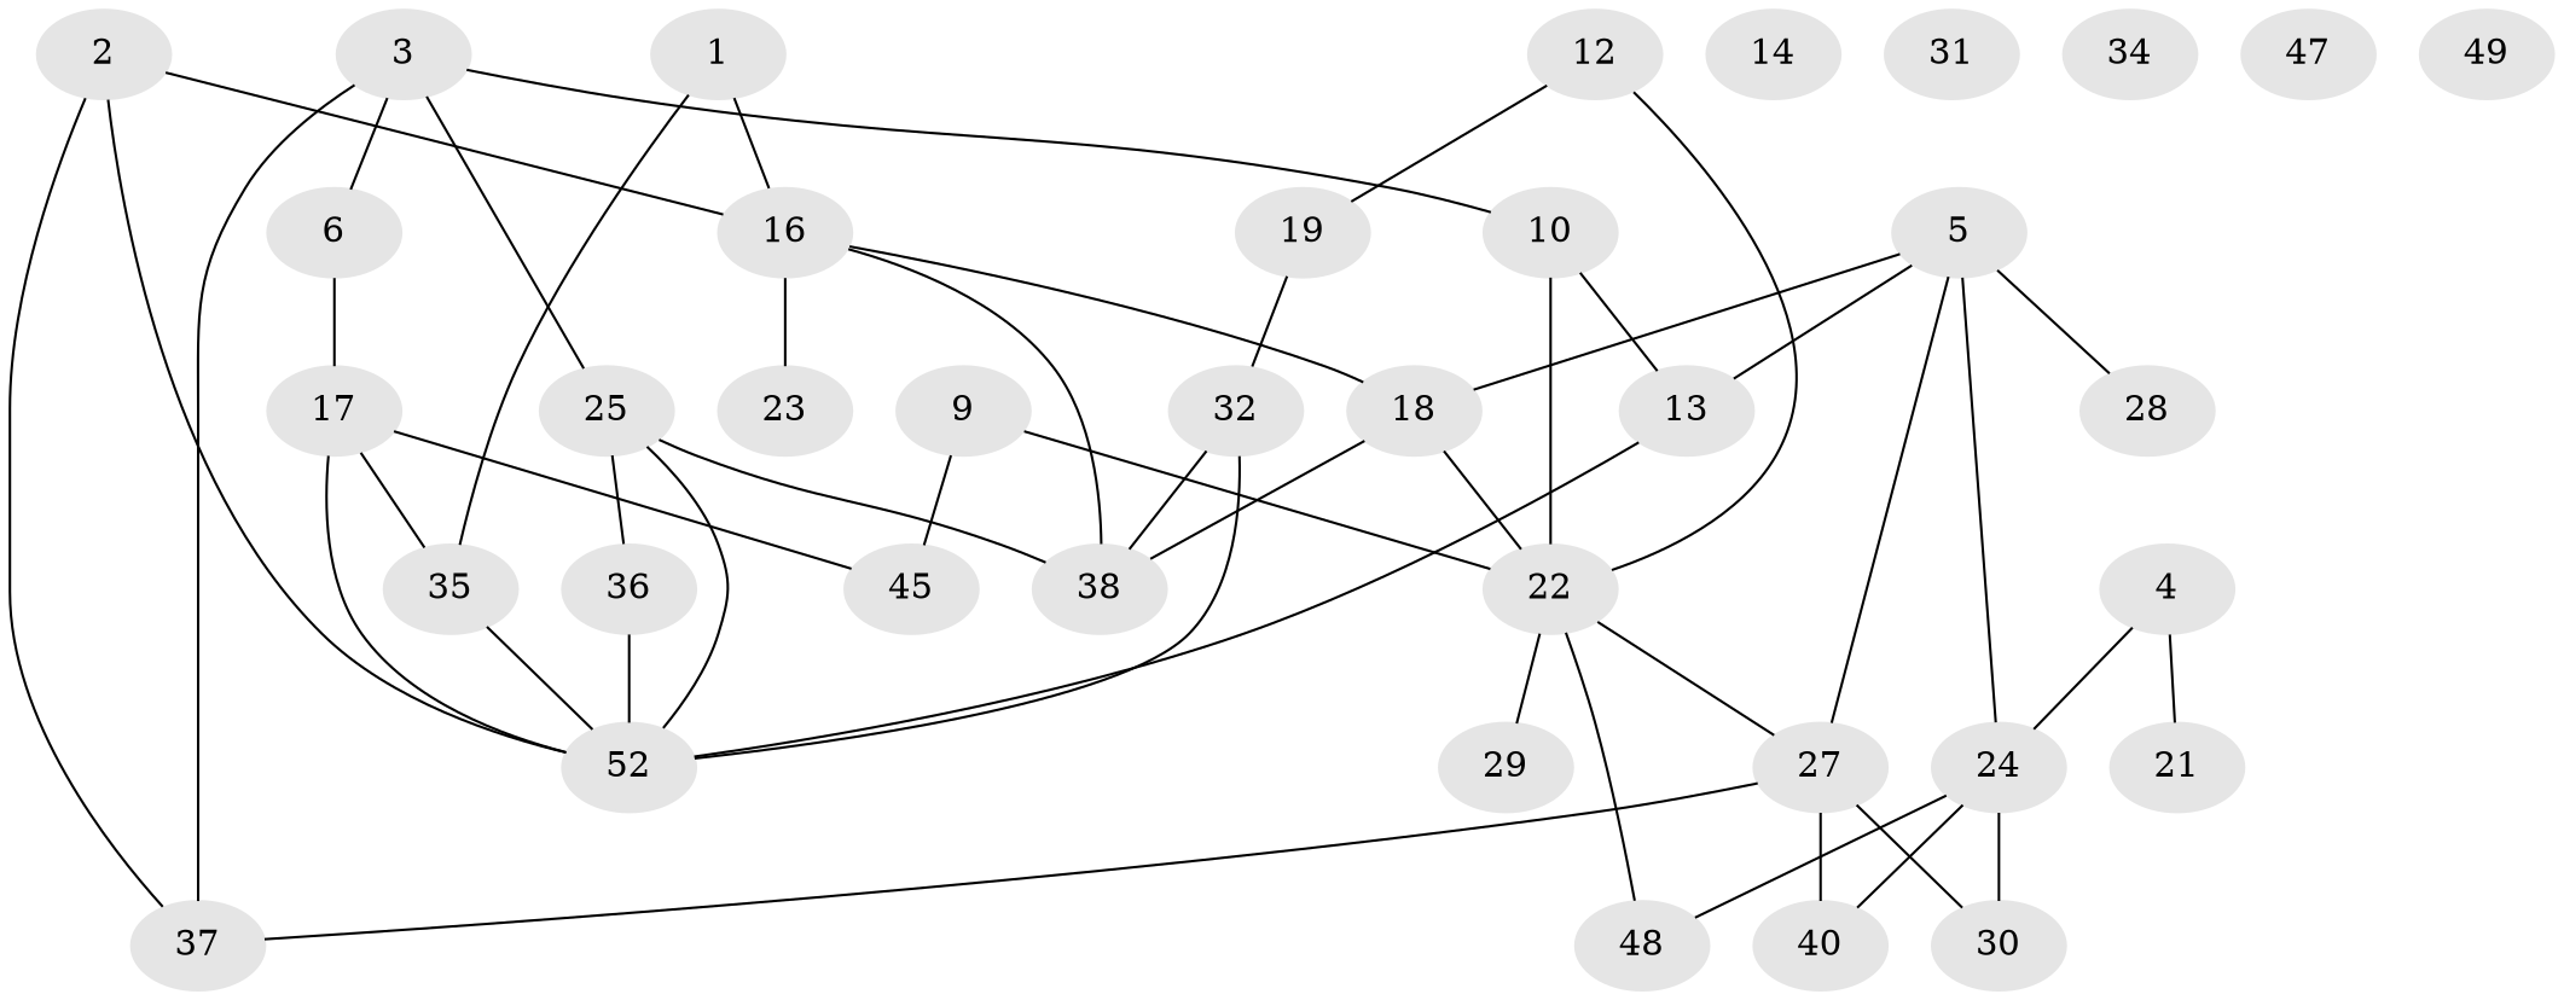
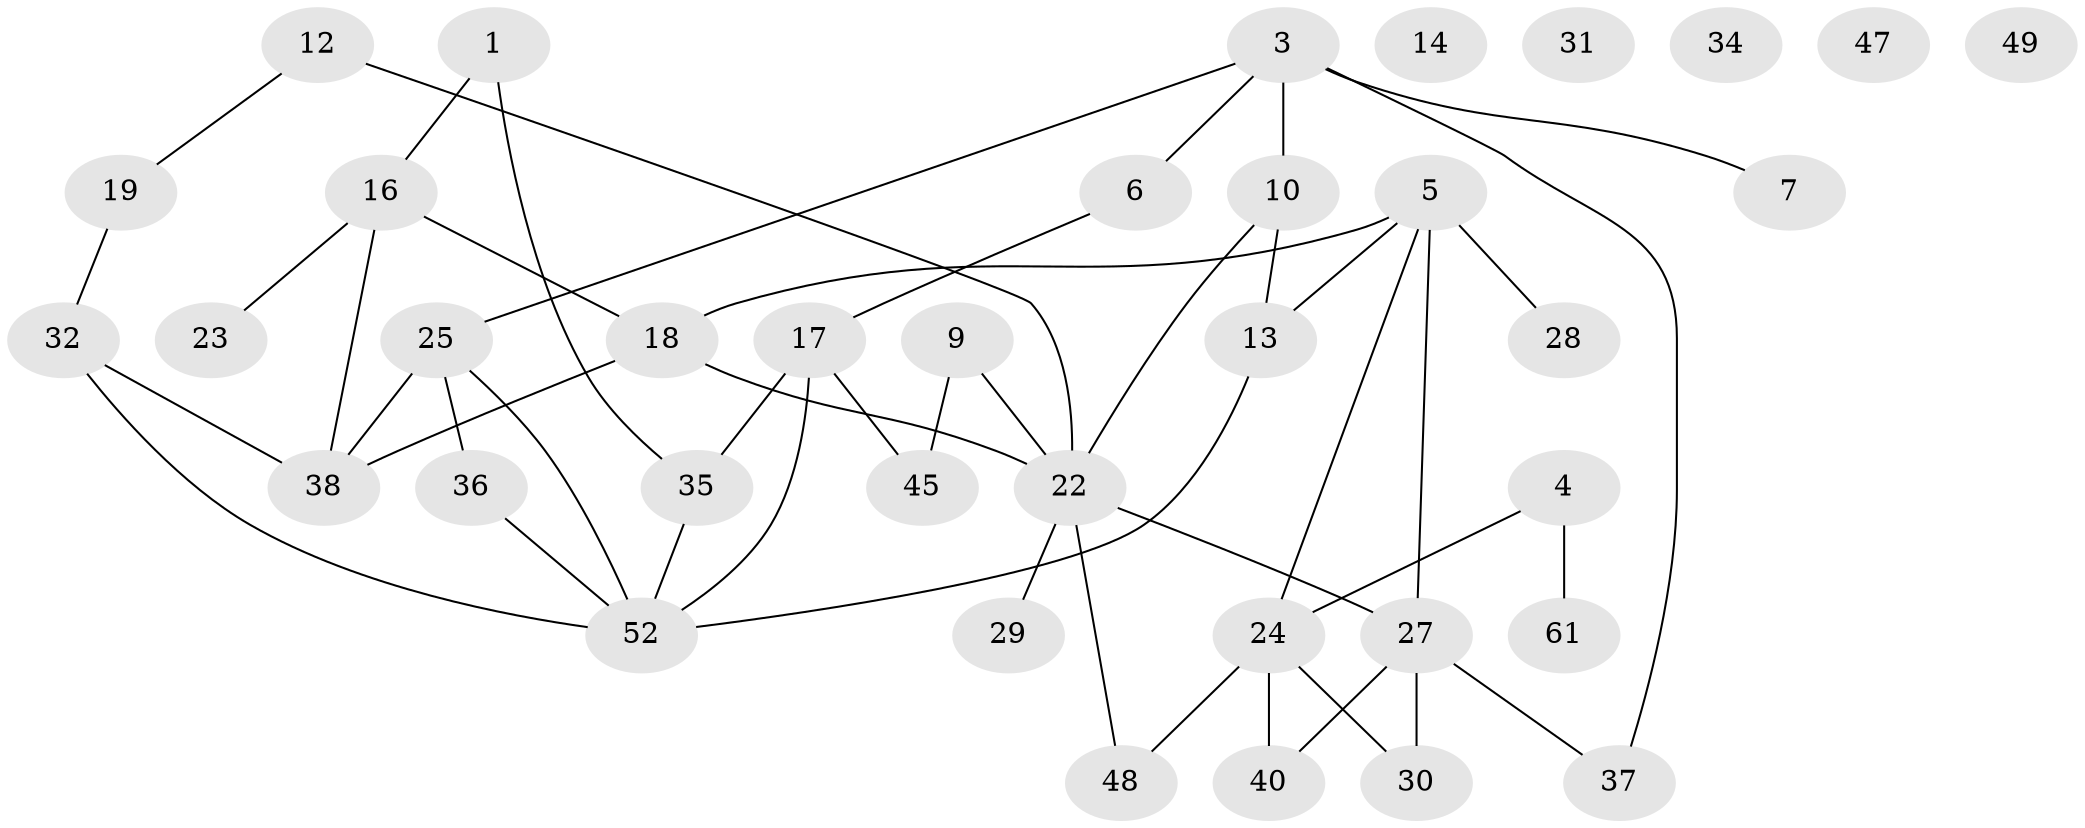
  graph {
    node [color=gray90 style=filled]
    16 [super="+42"]
    18 [super="+46"]
    23
    38 [super="+44"]
    1
    35
    17 [super="+57"]
    52 [super="+53"]
    45
-   2 [super="+8"]
    37 [super="+51"]
    3 [super="+20"]
    6
+   7 [super="+56"]
    10
    25
    13 [super="+15"]
    22 [super="+41"]
    36 [super="+54"]
    4
-   21
+   21 [label=61]
    24 [super="+50"]
    48
    30
    40
    5 [super="+39"]
    27 [super="+33"]
    28
    9 [super="+11"]
    29
    12 [super="+26"]
    19 [super="+55"]
    32 [super="+43"]
    14
    31
    34
    47
    49
    16 -- 18
    16 -- 23
    16 -- 38
    18 -- 38
    18 -- 22
    1 -- 16
    1 -- 35
    35 -- 52
    17 -- 35
    17 -- 52
    17 -- 45
-   2 -- 16
-   2 -- 52
-   2 -- 37
    3 -- 37
    3 -- 6
+   3 -- 7
    3 -- 10
    3 -- 25
    6 -- 17
    10 -- 13
    10 -- 22
    25 -- 38
    25 -- 52
    25 -- 36
    13 -- 52
    22 -- 48
    22 -- 27
    22 -- 29
    36 -- 52
    4 -- 21
    4 -- 24
    24 -- 48
    24 -- 30 [weight=2]
    24 -- 40
    5 -- 18
    5 -- 13
    5 -- 24
    5 -- 27
    5 -- 28
    27 -- 37
    27 -- 30
    27 -- 40
    9 -- 45
    9 -- 22
    12 -- 22
    12 -- 19
    19 -- 32
    32 -- 38
    32 -- 52
  }
